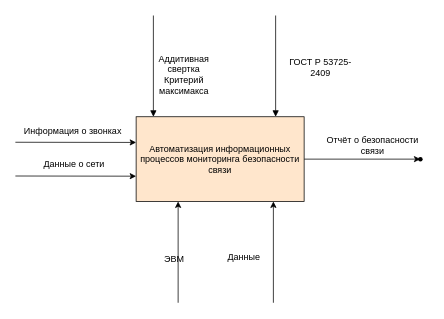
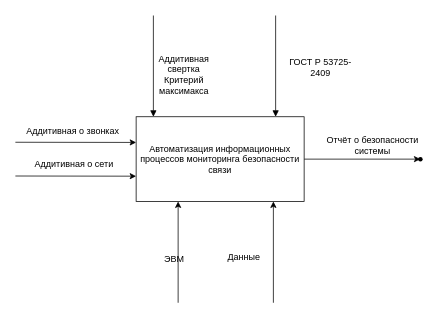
  <mxCell id="0" />
  <mxCell id="1" parent="0" />
  <mxCell id="2" value="" style="edgeStyle=orthogonalEdgeStyle;rounded=0;orthogonalLoop=1;jettySize=auto;html=1;" parent="1" source="3" target="4" edge="1"><mxGeometry relative="1" as="geometry" /></mxCell>
- <mxCell id="3" value="Автоматизация информационных процессов мониторинга безопасности связи" style="rounded=0;whiteSpace=wrap;html=1;fillColor=#ffe6cc;" parent="1" vertex="1"><mxGeometry x="181" y="155" width="224" height="113" as="geometry" /></mxCell>
+ <mxCell id="3" value="Автоматизация информационных процессов мониторинга безопасности связи" style="rounded=0;whiteSpace=wrap;html=1;" parent="1" vertex="1"><mxGeometry x="181" y="155" width="224" height="113" as="geometry" /></mxCell>
  <mxCell id="4" value="" style="shape=waypoint;sketch=0;size=6;pointerEvents=1;points=[];fillColor=default;resizable=0;rotatable=0;perimeter=centerPerimeter;snapToPoint=1;rounded=0;" parent="1" vertex="1"><mxGeometry x="550" y="201.5" width="20" height="20" as="geometry" /></mxCell>
- <mxCell id="5" value="Отчёт о безопасности связи" style="text;html=1;align=center;verticalAlign=middle;whiteSpace=wrap;rounded=0;" parent="1" vertex="1"><mxGeometry x="423" y="178" width="147" height="30" as="geometry" /></mxCell>
+ <mxCell id="5" value="Отчёт о безопасности системы" style="text;html=1;align=center;verticalAlign=middle;whiteSpace=wrap;rounded=0;" parent="1" vertex="1"><mxGeometry x="423" y="178" width="147" height="30" as="geometry" /></mxCell>
  <mxCell id="6" value="" style="endArrow=classic;html=1;rounded=0;entryX=0;entryY=0.25;entryDx=0;entryDy=0;" parent="1" edge="1"><mxGeometry width="50" height="50" relative="1" as="geometry"><mxPoint x="20" y="189" as="sourcePoint" /><mxPoint x="181" y="189.25" as="targetPoint" /></mxGeometry></mxCell>
- <mxCell id="7" value="Информация о звонках&amp;nbsp;" style="text;html=1;align=center;verticalAlign=middle;whiteSpace=wrap;rounded=0;" parent="1" vertex="1"><mxGeometry x="27" y="159" width="143" height="30" as="geometry" /></mxCell>
+ <mxCell id="7" value="Аддитивная о звонках&amp;nbsp;" style="text;html=1;align=center;verticalAlign=middle;whiteSpace=wrap;rounded=0;" parent="1" vertex="1"><mxGeometry x="27" y="159" width="143" height="30" as="geometry" /></mxCell>
  <mxCell id="8" value="" style="endArrow=classic;html=1;rounded=0;entryX=0.25;entryY=1;entryDx=0;entryDy=0;" parent="1" target="3" edge="1"><mxGeometry width="50" height="50" relative="1" as="geometry"><mxPoint x="237" y="403" as="sourcePoint" /><mxPoint x="292" y="353" as="targetPoint" /></mxGeometry></mxCell>
  <mxCell id="9" value="ЭВМ" style="text;html=1;align=center;verticalAlign=middle;whiteSpace=wrap;rounded=0;" parent="1" vertex="1"><mxGeometry x="202" y="330" width="60" height="30" as="geometry" /></mxCell>
  <mxCell id="10" value="" style="endArrow=classic;html=1;rounded=0;entryX=0.25;entryY=1;entryDx=0;entryDy=0;" parent="1" edge="1"><mxGeometry width="50" height="50" relative="1" as="geometry"><mxPoint x="364" y="403" as="sourcePoint" /><mxPoint x="364" y="268" as="targetPoint" /></mxGeometry></mxCell>
  <mxCell id="11" value="Данные" style="text;html=1;align=center;verticalAlign=middle;whiteSpace=wrap;rounded=0;" parent="1" vertex="1"><mxGeometry x="295" y="327" width="60" height="30" as="geometry" /></mxCell>
  <mxCell id="12" value="" style="endArrow=none;html=1;rounded=0;entryX=0.25;entryY=1;entryDx=0;entryDy=0;startArrow=block;startFill=1;" parent="1" edge="1"><mxGeometry width="50" height="50" relative="1" as="geometry"><mxPoint x="367" y="155" as="sourcePoint" /><mxPoint x="367" y="20" as="targetPoint" /></mxGeometry></mxCell>
  <mxCell id="13" value="ГОСТ Р 53725-2409" style="text;html=1;align=center;verticalAlign=middle;whiteSpace=wrap;rounded=0;" parent="1" vertex="1"><mxGeometry x="384" y="74" width="86" height="30" as="geometry" /></mxCell>
  <mxCell id="14" value="" style="endArrow=none;html=1;rounded=0;entryX=0.25;entryY=1;entryDx=0;entryDy=0;startArrow=block;startFill=1;" parent="1" edge="1"><mxGeometry width="50" height="50" relative="1" as="geometry"><mxPoint x="204" y="155" as="sourcePoint" /><mxPoint x="204" y="20" as="targetPoint" /></mxGeometry></mxCell>
  <mxCell id="15" value="Аддитивная свертка&lt;div&gt;Критерий максимакса&lt;/div&gt;" style="text;html=1;align=center;verticalAlign=middle;whiteSpace=wrap;rounded=0;" parent="1" vertex="1"><mxGeometry x="202" y="84" width="86" height="30" as="geometry" /></mxCell>
  <mxCell id="16" value="" style="endArrow=classic;html=1;rounded=0;entryX=0;entryY=0.25;entryDx=0;entryDy=0;" parent="1" edge="1"><mxGeometry width="50" height="50" relative="1" as="geometry"><mxPoint x="20" y="234" as="sourcePoint" /><mxPoint x="181" y="234.25" as="targetPoint" /></mxGeometry></mxCell>
- <mxCell id="17" value="Данные о сети" style="text;html=1;align=center;verticalAlign=middle;whiteSpace=wrap;rounded=0;" parent="1" vertex="1"><mxGeometry x="27" y="204" width="143" height="30" as="geometry" /></mxCell>
+ <mxCell id="17" value="Аддитивная о сети" style="text;html=1;align=center;verticalAlign=middle;whiteSpace=wrap;rounded=0;" parent="1" vertex="1"><mxGeometry x="27" y="204" width="143" height="30" as="geometry" /></mxCell>
